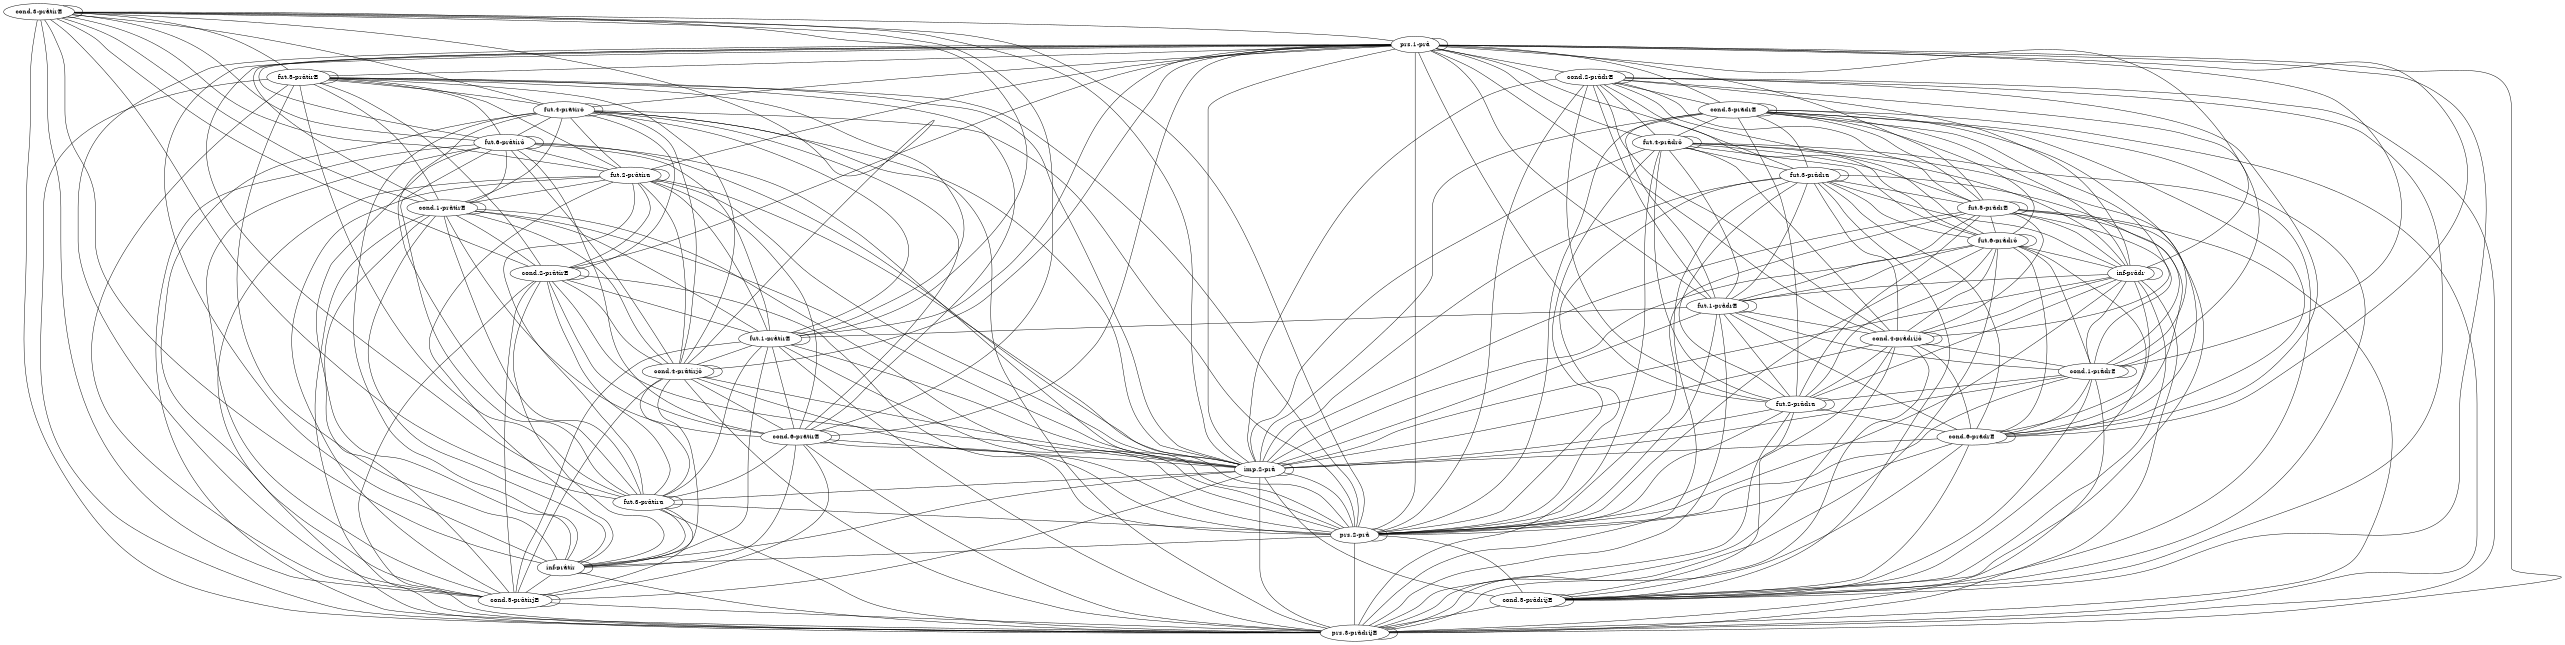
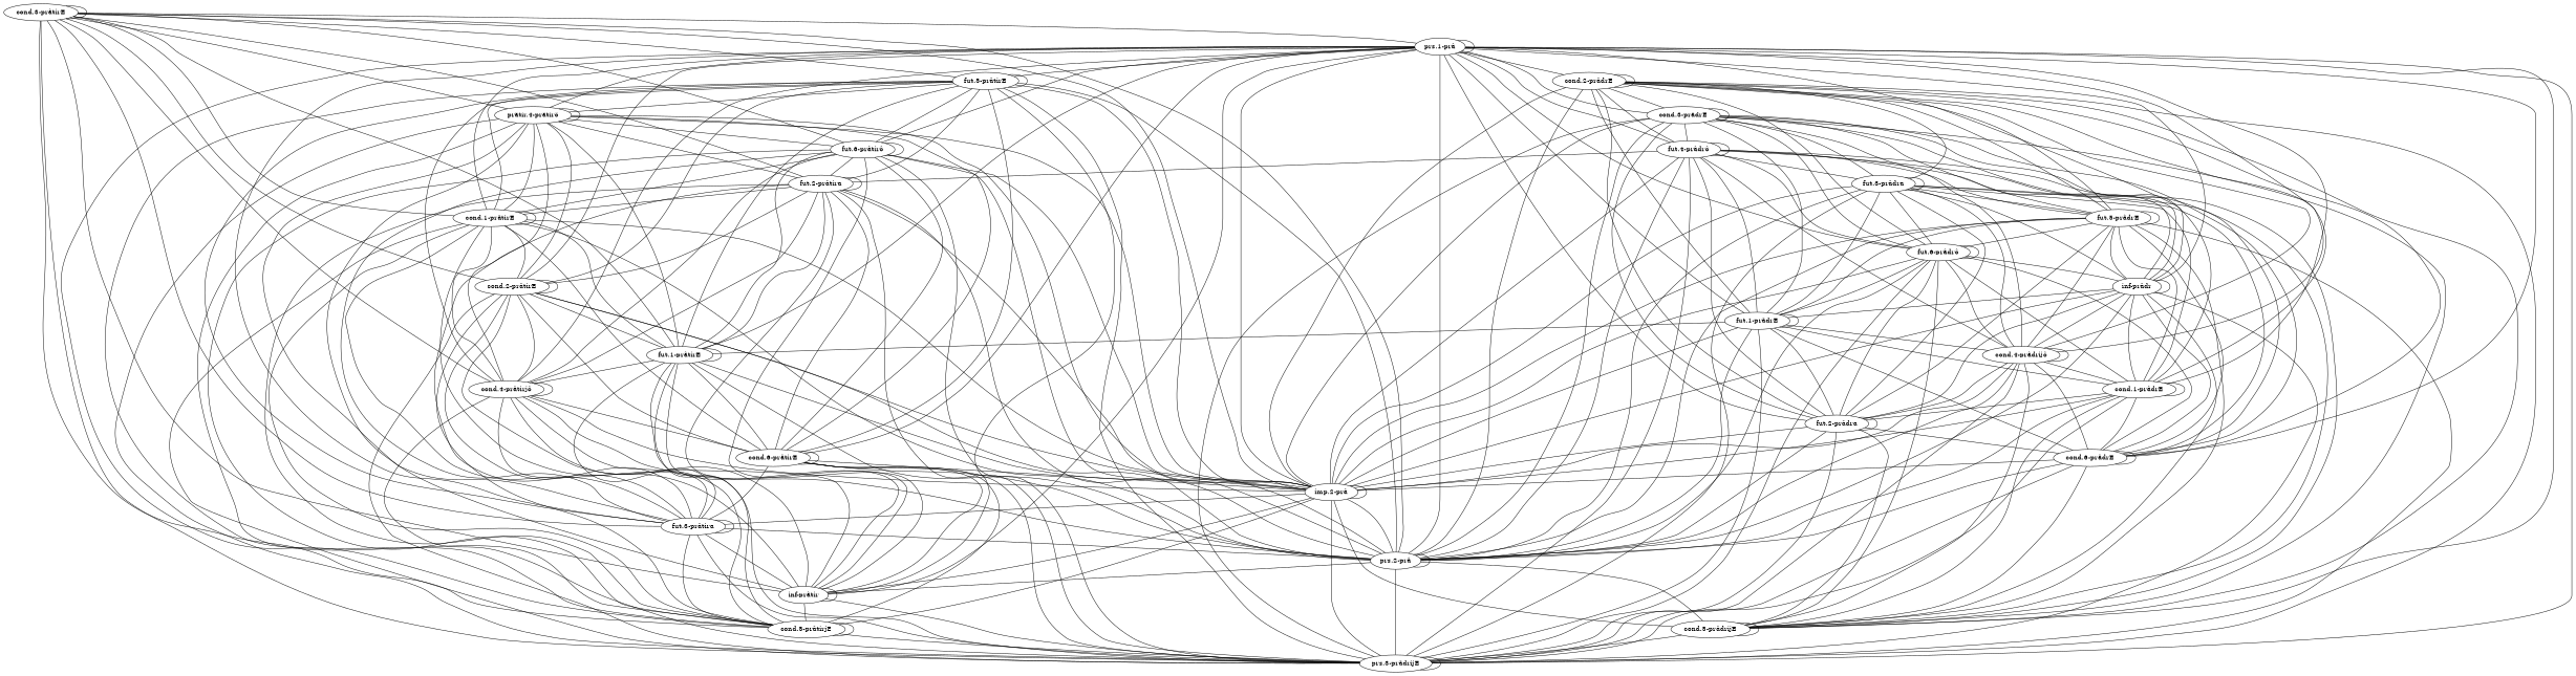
  graph {
    node [cell="cond.3" tense=cond weight=0.1]
    edge [weight=0.1]
    "cond.3-prâtirE"
    "prs.1-prâ" [cell="prs.1" tense=prs weight=1.0]
    "fut.5-prâtirE" [cell="fut.5" tense=fut]
-   "fut.4-prâtirô" [cell="fut.4" tense=fut]
+   "fut.4-prâtirô" [cell="fut.4" tense=fut label="prâtir.4-prâtirô"]
    "fut.6-prâtirô" [cell="fut.6" tense=fut]
    "fut.2-prâtira" [cell="fut.2" tense=fut]
    "cond.1-prâtirE" [cell="cond.1"]
    "cond.2-prâtirE" [cell="cond.2"]
    "fut.1-prâtirE" [cell="fut.1" tense=fut]
    "cond.4-prâtirjô" [cell="cond.4"]
    "cond.6-prâtirE" [cell="cond.6"]
    "imp.2-prâ" [cell="imp.2" tense=imp weight=1.0]
    "fut.3-prâtira" [cell="fut.3" tense=fut]
    "prs.2-prâ" [cell="prs.2" tense=prs weight=1.0]
    "inf-prâtir" [cell=inf tense=inf weight=0.15]
    "cond.5-prâtirjE" [cell="cond.5"]
    n17 [cell="prs.3" label="prs.3-prâdrijE" tense=prs weight=1.0]
    "cond.2-prâdrE" [cell="cond.2" weight=0.9]
    "cond.3-prâdrE" [weight=0.9]
    "fut.4-prâdrô" [cell="fut.4" tense=fut weight=0.9]
    "fut.5-prâdrE" [cell="fut.5" tense=fut weight=0.9]
    "fut.6-prâdrô" [cell="fut.6" tense=fut weight=0.9]
    "inf-prâdr" [cell=inf tense=inf weight=0.85]
    "fut.1-prâdrE" [cell="fut.1" tense=fut weight=0.9]
    "cond.4-prâdrijô" [cell="cond.4" weight=0.9]
    "cond.1-prâdrE" [cell="cond.1" weight=0.9]
    "fut.2-prâdra" [cell="fut.2" tense=fut weight=0.9]
    "cond.6-prâdrE" [cell="cond.6" weight=0.9]
    "cond.5-prâdrijE" [cell="cond.5" weight=0.9]
    "fut.3-prâdra" [cell="fut.3" tense=fut weight=0.9]
    "cond.3-prâtirE" -- "cond.3-prâtirE"
    "cond.3-prâtirE" -- "prs.1-prâ" [weight=0.16]
    "cond.3-prâtirE" -- "fut.5-prâtirE"
    "cond.3-prâtirE" -- "fut.4-prâtirô"
    "cond.3-prâtirE" -- "fut.6-prâtirô"
    "cond.3-prâtirE" -- "fut.2-prâtira"
    "cond.3-prâtirE" -- "cond.1-prâtirE"
    "cond.3-prâtirE" -- "cond.2-prâtirE"
    "cond.3-prâtirE" -- "fut.1-prâtirE"
    "cond.3-prâtirE" -- "cond.4-prâtirjô"
-   "cond.3-prâtirE" -- "cond.6-prâtirE"
    "cond.3-prâtirE" -- "imp.2-prâ" [weight=0.16]
    "cond.3-prâtirE" -- "fut.3-prâtira"
    "cond.3-prâtirE" -- "prs.2-prâ" [weight=0.16]
    "cond.3-prâtirE" -- "inf-prâtir" [weight=0.086]
    "cond.3-prâtirE" -- "cond.5-prâtirjE"
    "cond.3-prâtirE" -- n17 [weight=0.16]
    "prs.1-prâ" -- "prs.1-prâ" [weight=1.0]
    "prs.1-prâ" -- "fut.5-prâtirE" [weight=0.16]
    "prs.1-prâ" -- "fut.4-prâtirô" [weight=0.16]
    "prs.1-prâ" -- "fut.6-prâtirô" [weight=0.16]
-   "prs.1-prâ" -- "fut.2-prâtira" [weight=0.16]
+   "fut.4-prâdrô" -- "fut.2-prâtira" [weight=0.16]
    "prs.1-prâ" -- "cond.1-prâtirE" [weight=0.16]
    "prs.1-prâ" -- "cond.2-prâtirE" [weight=0.16]
    "prs.1-prâ" -- "fut.1-prâtirE" [weight=0.16]
    "prs.1-prâ" -- "cond.4-prâtirjô" [weight=0.16]
    "prs.1-prâ" -- "cond.6-prâtirE" [weight=0.16]
    "prs.1-prâ" -- "imp.2-prâ" [weight=1.0]
    "prs.1-prâ" -- "fut.3-prâtira" [weight=0.16]
    "prs.1-prâ" -- "prs.2-prâ" [weight=1.0]
    "prs.1-prâ" -- "inf-prâtir" [weight=0.16625]
    "prs.1-prâ" -- "cond.5-prâtirjE" [weight=0.16]
    "prs.1-prâ" -- n17 [weight=1.0]
    "prs.1-prâ" -- "cond.2-prâdrE" [weight=0.905]
    "prs.1-prâ" -- "cond.3-prâdrE" [weight=0.905]
    "prs.1-prâ" -- "fut.4-prâdrô" [weight=0.905]
    "prs.1-prâ" -- "fut.5-prâdrE" [weight=0.905]
    "prs.1-prâ" -- "fut.6-prâdrô" [weight=0.905]
    "prs.1-prâ" -- "inf-prâdr" [weight=0.86125]
    "prs.1-prâ" -- "fut.1-prâdrE" [weight=0.905]
    "prs.1-prâ" -- "cond.4-prâdrijô" [weight=0.905]
    "prs.1-prâ" -- "cond.1-prâdrE" [weight=0.905]
    "prs.1-prâ" -- "fut.2-prâdra" [weight=0.905]
    "prs.1-prâ" -- "cond.6-prâdrE" [weight=0.905]
    "prs.1-prâ" -- "cond.5-prâdrijE" [weight=0.905]
    "fut.5-prâtirE" -- "fut.5-prâtirE"
    "fut.5-prâtirE" -- "fut.4-prâtirô"
    "fut.5-prâtirE" -- "fut.6-prâtirô"
    "fut.5-prâtirE" -- "fut.2-prâtira"
    "fut.5-prâtirE" -- "cond.1-prâtirE"
    "fut.5-prâtirE" -- "cond.2-prâtirE"
    "fut.5-prâtirE" -- "fut.1-prâtirE"
    "fut.5-prâtirE" -- "cond.4-prâtirjô"
    "fut.5-prâtirE" -- "cond.6-prâtirE"
    "fut.5-prâtirE" -- "imp.2-prâ" [weight=0.16]
    "fut.5-prâtirE" -- "fut.3-prâtira"
    "fut.5-prâtirE" -- "prs.2-prâ" [weight=0.16]
    "fut.5-prâtirE" -- "inf-prâtir" [weight=0.0875]
    "fut.5-prâtirE" -- "cond.5-prâtirjE"
    "fut.5-prâtirE" -- n17 [weight=0.16]
    "fut.4-prâtirô" -- "fut.4-prâtirô"
    "fut.4-prâtirô" -- "fut.6-prâtirô"
    "fut.4-prâtirô" -- "fut.2-prâtira"
    "fut.4-prâtirô" -- "cond.1-prâtirE"
    "fut.4-prâtirô" -- "cond.2-prâtirE"
    "fut.4-prâtirô" -- "fut.1-prâtirE"
    "fut.4-prâtirô" -- "cond.4-prâtirjô"
    "fut.4-prâtirô" -- "cond.6-prâtirE"
    "fut.4-prâtirô" -- "imp.2-prâ" [weight=0.16]
    "fut.4-prâtirô" -- "fut.3-prâtira"
    "fut.4-prâtirô" -- "prs.2-prâ" [weight=0.16]
    "fut.4-prâtirô" -- "inf-prâtir" [weight=0.0875]
    "fut.4-prâtirô" -- "cond.5-prâtirjE"
    "fut.4-prâtirô" -- n17 [weight=0.16]
    "fut.6-prâtirô" -- "fut.6-prâtirô"
    "fut.6-prâtirô" -- "fut.2-prâtira"
    "fut.6-prâtirô" -- "cond.1-prâtirE"
    "fut.6-prâtirô" -- "fut.1-prâtirE"
    "fut.6-prâtirô" -- "cond.4-prâtirjô"
    "fut.6-prâtirô" -- "cond.6-prâtirE"
    "fut.6-prâtirô" -- "imp.2-prâ" [weight=0.16]
    "fut.6-prâtirô" -- "fut.3-prâtira"
    "fut.6-prâtirô" -- "prs.2-prâ" [weight=0.16]
    "fut.6-prâtirô" -- "inf-prâtir" [weight=0.0875]
    "fut.6-prâtirô" -- "cond.5-prâtirjE"
    "fut.6-prâtirô" -- n17 [weight=0.16]
    "fut.2-prâtira" -- "fut.2-prâtira"
    "fut.2-prâtira" -- "cond.1-prâtirE"
    "fut.2-prâtira" -- "cond.2-prâtirE"
    "fut.2-prâtira" -- "fut.1-prâtirE"
    "fut.2-prâtira" -- "cond.4-prâtirjô"
    "fut.2-prâtira" -- "cond.6-prâtirE"
    "fut.2-prâtira" -- "imp.2-prâ" [weight=0.16]
    "fut.2-prâtira" -- "fut.3-prâtira"
    "fut.2-prâtira" -- "prs.2-prâ" [weight=0.16]
    "fut.2-prâtira" -- "inf-prâtir" [weight=0.0875]
    "fut.2-prâtira" -- "cond.5-prâtirjE"
    "fut.2-prâtira" -- n17 [weight=0.16]
    "cond.1-prâtirE" -- "cond.1-prâtirE"
    "cond.1-prâtirE" -- "cond.2-prâtirE"
    "cond.1-prâtirE" -- "fut.1-prâtirE"
    "cond.1-prâtirE" -- "cond.4-prâtirjô"
    "cond.1-prâtirE" -- "cond.6-prâtirE"
    "cond.1-prâtirE" -- "imp.2-prâ" [weight=0.16]
    "cond.1-prâtirE" -- "fut.3-prâtira"
    "cond.1-prâtirE" -- "prs.2-prâ" [weight=0.16]
    "cond.1-prâtirE" -- "inf-prâtir" [weight=0.086]
    "cond.1-prâtirE" -- "cond.5-prâtirjE"
    "cond.1-prâtirE" -- n17 [weight=0.16]
    "cond.2-prâtirE" -- "cond.2-prâtirE"
    "cond.2-prâtirE" -- "fut.1-prâtirE"
    "cond.2-prâtirE" -- "cond.4-prâtirjô"
    "cond.2-prâtirE" -- "cond.6-prâtirE"
    "cond.2-prâtirE" -- "imp.2-prâ" [weight=0.16]
    "cond.2-prâtirE" -- "fut.3-prâtira"
    "cond.2-prâtirE" -- "prs.2-prâ" [weight=0.16]
    "cond.2-prâtirE" -- "inf-prâtir" [weight=0.086]
    "cond.2-prâtirE" -- "cond.5-prâtirjE"
    "cond.2-prâtirE" -- n17 [weight=0.16]
    "fut.1-prâtirE" -- "fut.1-prâtirE"
    "fut.1-prâtirE" -- "cond.4-prâtirjô"
    "fut.1-prâtirE" -- "cond.6-prâtirE"
    "fut.1-prâtirE" -- "imp.2-prâ" [weight=0.16]
    "fut.1-prâtirE" -- "fut.3-prâtira"
    "fut.1-prâtirE" -- "prs.2-prâ" [weight=0.16]
    "fut.1-prâtirE" -- "inf-prâtir" [weight=0.0875]
    "fut.1-prâtirE" -- "cond.5-prâtirjE"
    "fut.1-prâtirE" -- n17 [weight=0.16]
    "cond.4-prâtirjô" -- "cond.4-prâtirjô"
    "cond.4-prâtirjô" -- "cond.6-prâtirE"
    "cond.4-prâtirjô" -- "imp.2-prâ" [weight=0.16]
    "cond.4-prâtirjô" -- "fut.3-prâtira"
    "cond.4-prâtirjô" -- "prs.2-prâ" [weight=0.16]
    "cond.4-prâtirjô" -- "inf-prâtir" [weight=0.086]
    "cond.4-prâtirjô" -- "cond.5-prâtirjE"
    "cond.4-prâtirjô" -- n17 [weight=0.16]
    "cond.6-prâtirE" -- "cond.6-prâtirE"
    "cond.6-prâtirE" -- "imp.2-prâ" [weight=0.16]
    "cond.6-prâtirE" -- "fut.3-prâtira"
    "cond.6-prâtirE" -- "prs.2-prâ" [weight=0.16]
    "cond.6-prâtirE" -- "inf-prâtir" [weight=0.086]
    "cond.6-prâtirE" -- "cond.5-prâtirjE"
    "cond.6-prâtirE" -- n17 [weight=0.16]
    "imp.2-prâ" -- "imp.2-prâ" [weight=1.0]
    "imp.2-prâ" -- "fut.3-prâtira" [weight=0.16]
    "imp.2-prâ" -- "prs.2-prâ" [weight=1.0]
    "imp.2-prâ" -- "inf-prâtir" [weight=0.16625]
    "imp.2-prâ" -- "cond.5-prâtirjE" [weight=0.16]
    "imp.2-prâ" -- n17 [weight=1.0]
    "imp.2-prâ" -- "cond.5-prâdrijE" [weight=0.905]
    "fut.3-prâtira" -- "fut.3-prâtira"
    "fut.3-prâtira" -- "prs.2-prâ" [weight=0.16]
    "fut.3-prâtira" -- "inf-prâtir" [weight=0.0875]
    "fut.3-prâtira" -- "cond.5-prâtirjE"
    "fut.3-prâtira" -- n17 [weight=0.16]
    "prs.2-prâ" -- "prs.2-prâ" [weight=1.0]
    "prs.2-prâ" -- "inf-prâtir" [weight=0.16625]
    "prs.2-prâ" -- n17 [weight=1.0]
    "prs.2-prâ" -- "cond.5-prâdrijE" [weight=0.905]
    "inf-prâtir" -- "inf-prâtir" [weight=0.15]
    "inf-prâtir" -- "cond.5-prâtirjE" [weight=0.086]
    "inf-prâtir" -- n17 [weight=0.16625]
    "cond.5-prâtirjE" -- "cond.5-prâtirjE"
    "cond.5-prâtirjE" -- n17 [weight=0.16]
    n17 -- n17 [weight=1.0]
    "cond.2-prâdrE" -- "imp.2-prâ" [weight=0.905]
    "cond.2-prâdrE" -- "prs.2-prâ" [weight=0.905]
    "cond.2-prâdrE" -- n17 [weight=0.905]
    "cond.2-prâdrE" -- "cond.2-prâdrE" [weight=0.9]
    "cond.2-prâdrE" -- "cond.3-prâdrE" [weight=0.9]
    "cond.2-prâdrE" -- "fut.4-prâdrô" [weight=0.9]
    "cond.2-prâdrE" -- "fut.5-prâdrE" [weight=0.9]
    "cond.2-prâdrE" -- "fut.6-prâdrô" [weight=0.9]
    "cond.2-prâdrE" -- "inf-prâdr" [weight=0.875]
    "cond.2-prâdrE" -- "fut.1-prâdrE" [weight=0.9]
    "cond.2-prâdrE" -- "cond.4-prâdrijô" [weight=0.9]
    "cond.2-prâdrE" -- "cond.1-prâdrE" [weight=0.9]
    "cond.2-prâdrE" -- "fut.2-prâdra" [weight=0.9]
    "cond.2-prâdrE" -- "cond.6-prâdrE" [weight=0.9]
    "cond.2-prâdrE" -- "cond.5-prâdrijE" [weight=0.9]
    "cond.2-prâdrE" -- "fut.3-prâdra" [weight=0.9]
    "cond.3-prâdrE" -- "imp.2-prâ" [weight=0.905]
    "cond.3-prâdrE" -- "prs.2-prâ" [weight=0.905]
    "cond.3-prâdrE" -- n17 [weight=0.905]
    "cond.3-prâdrE" -- "cond.3-prâdrE" [weight=0.9]
    "cond.3-prâdrE" -- "fut.4-prâdrô" [weight=0.9]
    "cond.3-prâdrE" -- "fut.5-prâdrE" [weight=0.9]
    "cond.3-prâdrE" -- "fut.6-prâdrô" [weight=0.9]
    "cond.3-prâdrE" -- "inf-prâdr" [weight=0.875]
    "cond.3-prâdrE" -- "fut.1-prâdrE" [weight=0.9]
    "cond.3-prâdrE" -- "cond.4-prâdrijô" [weight=0.9]
    "cond.3-prâdrE" -- "cond.1-prâdrE" [weight=0.9]
    "cond.3-prâdrE" -- "fut.2-prâdra" [weight=0.9]
    "cond.3-prâdrE" -- "cond.6-prâdrE" [weight=0.9]
    "cond.3-prâdrE" -- "cond.5-prâdrijE" [weight=0.9]
    "cond.3-prâdrE" -- "fut.3-prâdra" [weight=0.9]
    "fut.4-prâdrô" -- "imp.2-prâ" [weight=0.905]
    "fut.4-prâdrô" -- "prs.2-prâ" [weight=0.905]
    "fut.4-prâdrô" -- n17 [weight=0.905]
    "fut.4-prâdrô" -- "fut.4-prâdrô" [weight=0.9]
    "fut.4-prâdrô" -- "fut.5-prâdrE" [weight=0.9]
    "fut.4-prâdrô" -- "fut.6-prâdrô" [weight=0.9]
    "fut.4-prâdrô" -- "inf-prâdr" [weight=0.875]
    "fut.4-prâdrô" -- "fut.1-prâdrE" [weight=0.9]
    "fut.4-prâdrô" -- "cond.4-prâdrijô" [weight=0.9]
    "fut.4-prâdrô" -- "fut.2-prâdra" [weight=0.9]
    "fut.4-prâdrô" -- "cond.6-prâdrE" [weight=0.9]
    "fut.4-prâdrô" -- "cond.5-prâdrijE" [weight=0.9]
    "fut.4-prâdrô" -- "fut.3-prâdra" [weight=0.9]
    "fut.5-prâdrE" -- "imp.2-prâ" [weight=0.905]
    "fut.5-prâdrE" -- "prs.2-prâ" [weight=0.905]
    "fut.5-prâdrE" -- n17 [weight=0.905]
    "fut.5-prâdrE" -- "fut.5-prâdrE" [weight=0.9]
    "fut.5-prâdrE" -- "fut.6-prâdrô" [weight=0.9]
    "fut.5-prâdrE" -- "inf-prâdr" [weight=0.875]
    "fut.5-prâdrE" -- "fut.1-prâdrE" [weight=0.9]
    "fut.5-prâdrE" -- "cond.4-prâdrijô" [weight=0.9]
    "fut.5-prâdrE" -- "cond.1-prâdrE" [weight=0.9]
    "fut.5-prâdrE" -- "fut.2-prâdra" [weight=0.9]
    "fut.5-prâdrE" -- "cond.6-prâdrE" [weight=0.9]
    "fut.5-prâdrE" -- "cond.5-prâdrijE" [weight=0.9]
    "fut.6-prâdrô" -- "imp.2-prâ" [weight=0.905]
    "fut.6-prâdrô" -- "prs.2-prâ" [weight=0.905]
    "fut.6-prâdrô" -- n17 [weight=0.905]
    "fut.6-prâdrô" -- "fut.6-prâdrô" [weight=0.9]
    "fut.6-prâdrô" -- "inf-prâdr" [weight=0.875]
    "fut.6-prâdrô" -- "fut.1-prâdrE" [weight=0.9]
    "fut.6-prâdrô" -- "cond.4-prâdrijô" [weight=0.9]
    "fut.6-prâdrô" -- "cond.1-prâdrE" [weight=0.9]
    "fut.6-prâdrô" -- "fut.2-prâdra" [weight=0.9]
    "fut.6-prâdrô" -- "cond.6-prâdrE" [weight=0.9]
    "fut.6-prâdrô" -- "cond.5-prâdrijE" [weight=0.9]
    "inf-prâdr" -- "imp.2-prâ" [weight=0.86125]
    "inf-prâdr" -- "prs.2-prâ" [weight=0.86125]
    "inf-prâdr" -- n17 [weight=0.86125]
    "inf-prâdr" -- "inf-prâdr" [weight=0.85]
    "inf-prâdr" -- "fut.1-prâdrE" [weight=0.875]
    "inf-prâdr" -- "cond.4-prâdrijô" [weight=0.875]
    "inf-prâdr" -- "cond.1-prâdrE" [weight=0.875]
    "inf-prâdr" -- "fut.2-prâdra" [weight=0.875]
    "inf-prâdr" -- "cond.6-prâdrE" [weight=0.875]
    "inf-prâdr" -- "cond.5-prâdrijE" [weight=0.875]
    "fut.1-prâdrE" -- "fut.1-prâtirE" [weight=0.9]
    "fut.1-prâdrE" -- "imp.2-prâ" [weight=0.905]
    "fut.1-prâdrE" -- "prs.2-prâ" [weight=0.905]
    "fut.1-prâdrE" -- n17 [weight=0.905]
    "fut.1-prâdrE" -- "fut.1-prâdrE" [weight=0.9]
    "fut.1-prâdrE" -- "cond.4-prâdrijô" [weight=0.9]
    "fut.1-prâdrE" -- "cond.1-prâdrE" [weight=0.9]
    "fut.1-prâdrE" -- "fut.2-prâdra" [weight=0.9]
    "fut.1-prâdrE" -- "cond.6-prâdrE" [weight=0.9]
    "cond.4-prâdrijô" -- "imp.2-prâ" [weight=0.905]
    "cond.4-prâdrijô" -- "prs.2-prâ" [weight=0.905]
    "cond.4-prâdrijô" -- n17 [weight=0.905]
    "cond.4-prâdrijô" -- "cond.4-prâdrijô" [weight=0.9]
    "cond.4-prâdrijô" -- "cond.1-prâdrE" [weight=0.9]
    "cond.4-prâdrijô" -- "fut.2-prâdra" [weight=0.9]
    "cond.4-prâdrijô" -- "cond.6-prâdrE" [weight=0.9]
    "cond.4-prâdrijô" -- "cond.5-prâdrijE" [weight=0.9]
    "cond.1-prâdrE" -- "imp.2-prâ" [weight=0.905]
    "cond.1-prâdrE" -- "prs.2-prâ" [weight=0.905]
    "cond.1-prâdrE" -- n17 [weight=0.905]
    "cond.1-prâdrE" -- "cond.1-prâdrE" [weight=0.9]
    "cond.1-prâdrE" -- "fut.2-prâdra" [weight=0.9]
    "cond.1-prâdrE" -- "cond.6-prâdrE" [weight=0.9]
    "cond.1-prâdrE" -- "cond.5-prâdrijE" [weight=0.9]
    "fut.2-prâdra" -- "imp.2-prâ" [weight=0.905]
    "fut.2-prâdra" -- "prs.2-prâ" [weight=0.905]
    "fut.2-prâdra" -- n17 [weight=0.905]
    "fut.2-prâdra" -- "fut.2-prâdra" [weight=0.9]
    "fut.2-prâdra" -- "cond.6-prâdrE" [weight=0.9]
    "fut.2-prâdra" -- "cond.5-prâdrijE" [weight=0.9]
    "cond.6-prâdrE" -- "imp.2-prâ" [weight=0.905]
    "cond.6-prâdrE" -- "prs.2-prâ" [weight=0.905]
    "cond.6-prâdrE" -- n17 [weight=0.905]
    "cond.6-prâdrE" -- "cond.6-prâdrE" [weight=0.9]
    "cond.6-prâdrE" -- "cond.5-prâdrijE" [weight=0.9]
    "cond.5-prâdrijE" -- n17 [weight=0.905]
    "cond.5-prâdrijE" -- "cond.5-prâdrijE" [weight=0.9]
    "fut.3-prâdra" -- "imp.2-prâ" [weight=0.905]
    "fut.3-prâdra" -- "prs.2-prâ" [weight=0.905]
    "fut.3-prâdra" -- n17 [weight=0.905]
    "fut.3-prâdra" -- "fut.5-prâdrE" [weight=0.9]
    "fut.3-prâdra" -- "fut.6-prâdrô" [weight=0.9]
    "fut.3-prâdra" -- "inf-prâdr" [weight=0.875]
    "fut.3-prâdra" -- "fut.1-prâdrE" [weight=0.9]
    "fut.3-prâdra" -- "cond.4-prâdrijô" [weight=0.9]
    "fut.3-prâdra" -- "cond.1-prâdrE" [weight=0.9]
    "fut.3-prâdra" -- "fut.2-prâdra" [weight=0.9]
    "fut.3-prâdra" -- "cond.6-prâdrE" [weight=0.9]
    "fut.3-prâdra" -- "cond.5-prâdrijE" [weight=0.9]
    "fut.3-prâdra" -- "fut.3-prâdra" [weight=0.9]
  }
